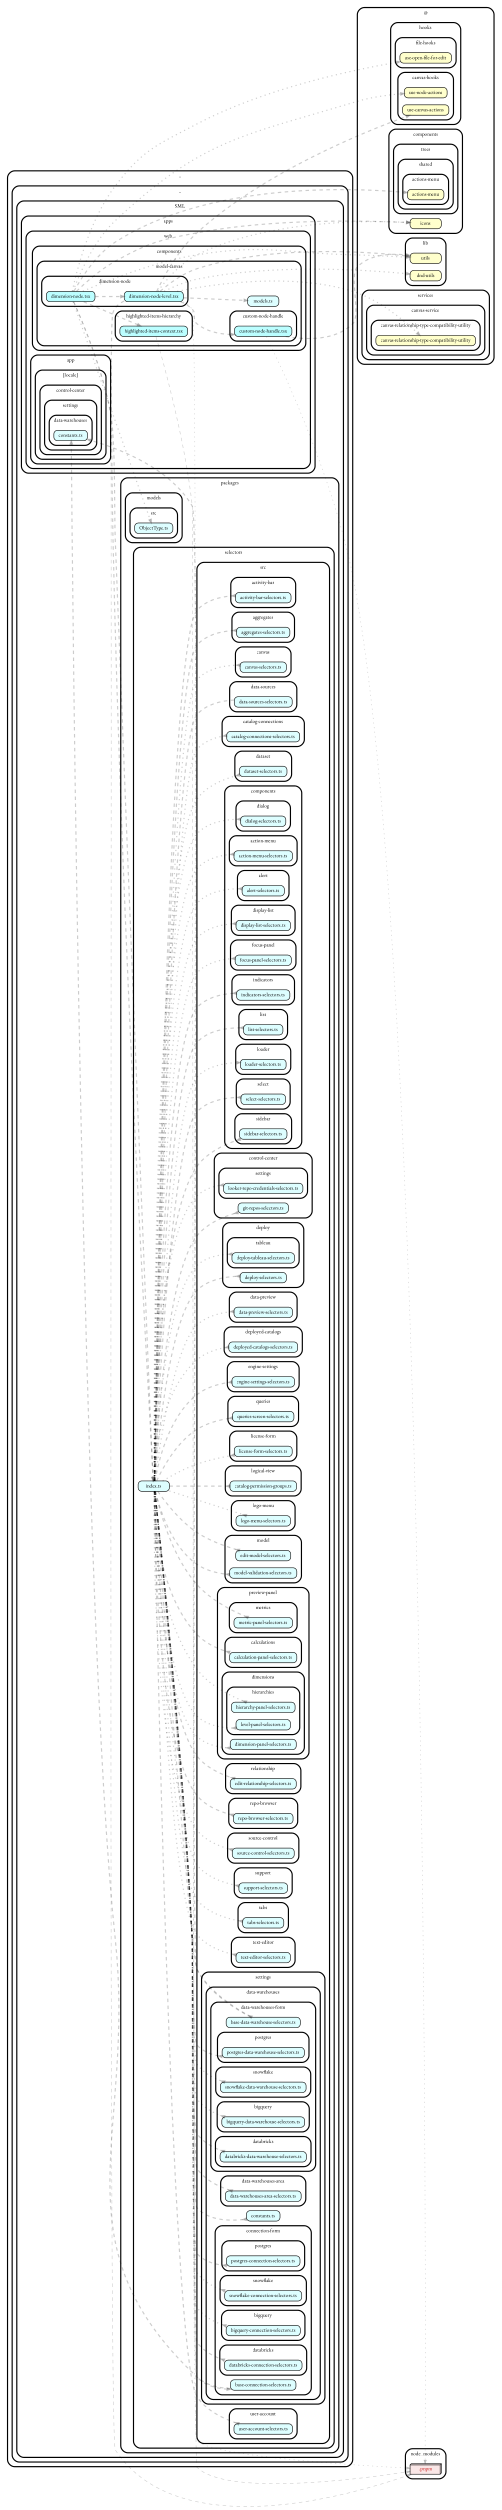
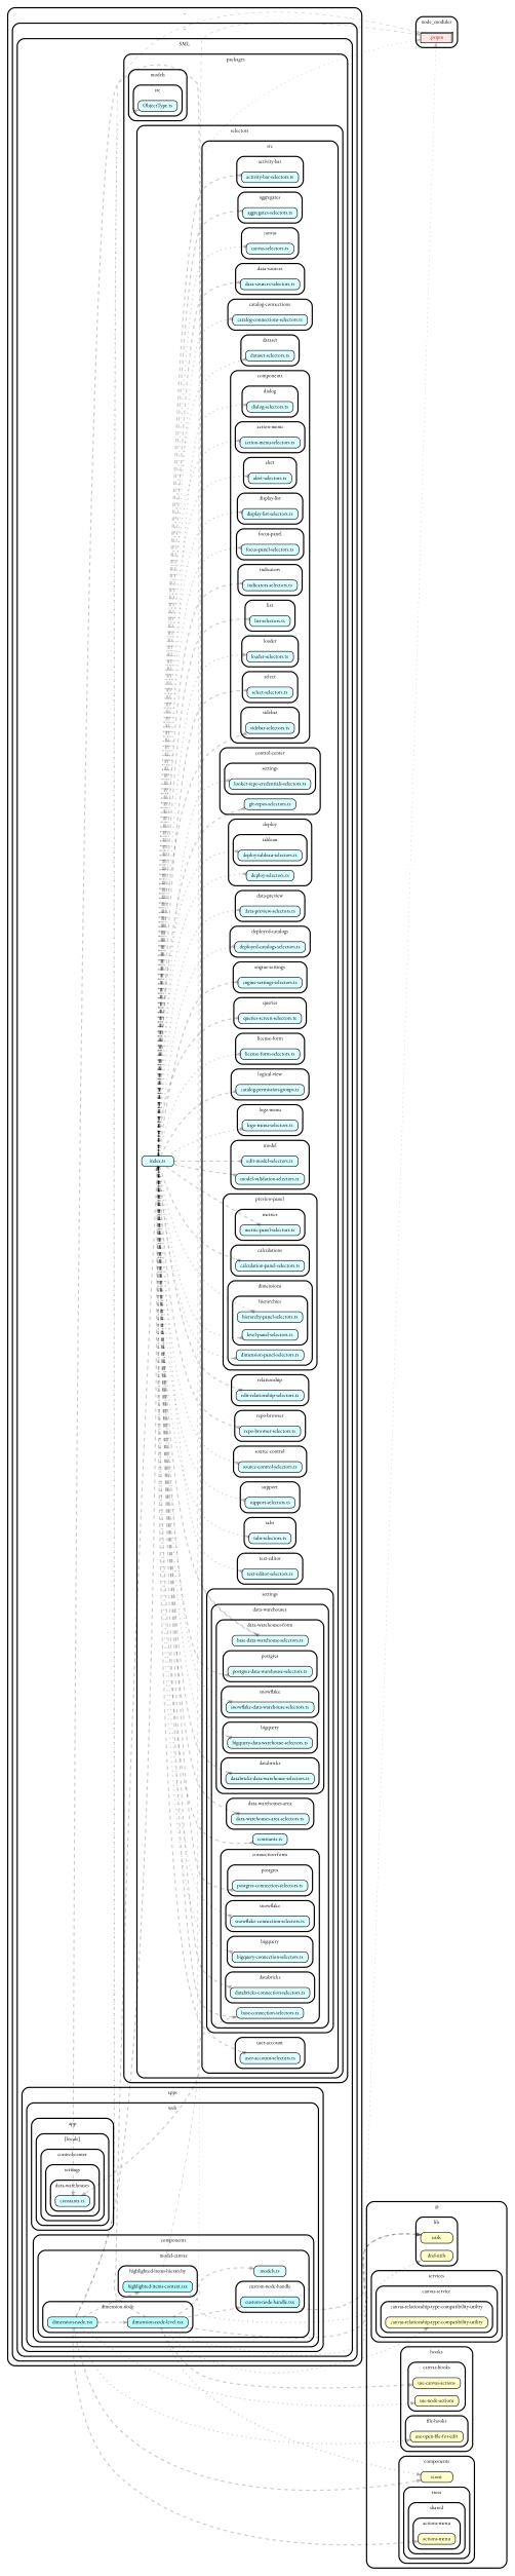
  strict digraph {
    compound=true
    fillcolor="#ffffff"
    fontname="EB Garamond"
    fontsize=9
    nodesep=0.16
    rankdir=LR
    ranksep=0.18
    splines=true
    style="rounded,bold,filled"
    node [color=black fillcolor="#ddfeff" fontcolor=black fontname="EB Garamond" fontsize=9 shape=box style="rounded, filled"]
    edge [arrowhead=inv arrowsize=0.6 color="#00000033" fontname="EB Garamond" fontsize=9 penwidth=2.0 style=dashed]
    n1 [height=0.2 label=<constants.ts>]
    n2 [fillcolor="#bbfeff" height=0.2 label=<highlighted-items-context.tsx>]
    n3 [fillcolor="#bbfeff" height=0.2 label=<custom-node-handle.tsx>]
    n4 [fillcolor="#bbfeff" height=0.2 label=<dimension-node-level.tsx>]
    n5 [fillcolor="#bbfeff" height=0.2 label=<dimension-node.tsx>]
    n6 [height=0.2 label=<models.ts>]
    n7 [height=0.2 label=<ObjectType.ts>]
    n8 [height=0.2 label=<activity-bar-selectors.ts>]
    n9 [height=0.2 label=<aggregates-selectors.ts>]
    n10 [height=0.2 label=<canvas-selectors.ts>]
    n11 [height=0.2 label=<data-sources-selectors.ts>]
    n12 [height=0.2 label=<catalog-connections-selectors.ts>]
    n13 [height=0.2 label=<dataset-selectors.ts>]
    n14 [height=0.2 label=<dialog-selectors.ts>]
    n15 [height=0.2 label=<action-menu-selectors.ts>]
    n16 [height=0.2 label=<alert-selectors.ts>]
    n17 [height=0.2 label=<display-list-selectors.ts>]
    n18 [height=0.2 label=<focus-panel-selectors.ts>]
    n19 [height=0.2 label=<indicators-selectors.ts>]
    n20 [height=0.2 label=<list-selectors.ts>]
    n21 [height=0.2 label=<loader-selectors.ts>]
    n22 [height=0.2 label=<select-selectors.ts>]
    n23 [height=0.2 label=<sidebar-selectors.ts>]
    n24 [height=0.2 label=<looker-repo-credentials-selectors.ts>]
    n25 [height=0.2 label=<git-repos-selectors.ts>]
    n26 [height=0.2 label=<deploy-tableau-selectors.ts>]
    n27 [height=0.2 label=<deploy-selectors.ts>]
    n28 [height=0.2 label=<data-preview-selectors.ts>]
    n29 [height=0.2 label=<deployed-catalogs-selectors.ts>]
    n30 [height=0.2 label=<engine-settings-selectors.ts>]
    n31 [height=0.2 label=<queries-screen-selectors.ts>]
    n32 [height=0.2 label=<license-form-selectors.ts>]
    n33 [height=0.2 label=<catalog-permission-groups.ts>]
    n34 [height=0.2 label=<logo-menu-selectors.ts>]
    n35 [height=0.2 label=<edit-model-selectors.ts>]
    n36 [height=0.2 label=<model-validation-selectors.ts>]
    n37 [height=0.2 label=<metric-panel-selectors.ts>]
    n38 [height=0.2 label=<calculation-panel-selectors.ts>]
    n39 [height=0.2 label=<hierarchy-panel-selectors.ts>]
    n40 [height=0.2 label=<level-panel-selectors.ts>]
    n41 [height=0.2 label=<dimension-panel-selectors.ts>]
    n42 [height=0.2 label=<edit-relationship-selectors.ts>]
    n43 [height=0.2 label=<repo-browser-selectors.ts>]
    n44 [height=0.2 label=<bigquery-data-warehouse-selectors.ts>]
    n45 [height=0.2 label=<databricks-data-warehouse-selectors.ts>]
    n46 [height=0.2 label=<postgres-data-warehouse-selectors.ts>]
    n47 [height=0.2 label=<snowflake-data-warehouse-selectors.ts>]
    n48 [height=0.2 label=<base-data-warehouse-selectors.ts>]
    n49 [height=0.2 label=<bigquery-connection-selectors.ts>]
    n50 [height=0.2 label=<databricks-connection-selectors.ts>]
    n51 [height=0.2 label=<postgres-connection-selectors.ts>]
    n52 [height=0.2 label=<snowflake-connection-selectors.ts>]
    n53 [height=0.2 label=<base-connection-selectors.ts>]
    n54 [height=0.2 label=<data-warehouses-area-selectors.ts>]
    n55 [height=0.2 label=<constants.ts>]
    n56 [height=0.2 label=<source-control-selectors.ts>]
    n57 [height=0.2 label=<support-selectors.ts>]
    n58 [height=0.2 label=<tabs-selectors.ts>]
    n59 [height=0.2 label=<text-editor-selectors.ts>]
    n60 [height=0.2 label=<user-account-selectors.ts>]
    n61 [height=0.2 label=<index.ts>]
    n62 [fillcolor="#ffffcc" height=0.2 label=<use-canvas-actions>]
    n63 [fillcolor="#ffffcc" height=0.2 label=<use-node-actions>]
    n64 [fillcolor="#ffffcc" height=0.2 label=<use-open-file-for-edit>]
    n65 [fillcolor="#ffffcc" height=0.2 label="actions-menu"]
    n66 [fillcolor="#ffffcc" height=0.2 label=<icons>]
    n67 [fillcolor="#ffffcc" height=0.2 label=<utils>]
    n68 [fillcolor="#ffffcc" height=0.2 label=<dnd-utils>]
    n69 [fillcolor="#ffffcc" height=0.2 label="canvas-relationship-type-compatibility-utility"]
    n70 [fillcolor="#c40b0a1a" fontcolor="#c40b0a" height=0.2 label=<.pnpm> shape=box3d]
    subgraph cluster_1 {
      label=".."
      subgraph cluster_2 {
        label=".."
        subgraph cluster_3 {
          label=SML
          subgraph cluster_4 {
            label=apps
            subgraph cluster_5 {
              label=web
              subgraph cluster_6 {
                label=app
                subgraph cluster_7 {
                  label="[locale]"
                  subgraph cluster_8 {
                    label="control-center"
                    subgraph cluster_9 {
                      label=settings
                      subgraph cluster_10 {
                        label="data-warehouses"
                        n1
                      }
                    }
                  }
                }
              }
              subgraph cluster_11 {
                label=components
                subgraph cluster_12 {
                  label="model-canvas"
                  n6
                  subgraph cluster_13 {
                    label="highlighted-items-hierarchy"
                    n2
                  }
                  subgraph cluster_14 {
                    label="custom-node-handle"
                    n3
                  }
                  subgraph cluster_15 {
                    label="dimension-node"
                    n4
                    n5
                  }
                }
              }
            }
          }
          subgraph cluster_16 {
            label=packages
            subgraph cluster_17 {
              label=models
              subgraph cluster_18 {
                label=src
                n7
              }
            }
            subgraph cluster_19 {
              label=selectors
              n61
              subgraph cluster_20 {
                label=src
                subgraph cluster_21 {
                  label="activity-bar"
                  n8
                }
                subgraph cluster_22 {
                  label=aggregates
                  n9
                }
                subgraph cluster_23 {
                  label=canvas
                  n10
                }
                subgraph cluster_24 {
                  label="data-sources"
                  n11
                }
                subgraph cluster_25 {
                  label="catalog-connections"
                  n12
                }
                subgraph cluster_26 {
                  label=dataset
                  n13
                }
                subgraph cluster_27 {
                  label=components
                  subgraph cluster_28 {
                    label=dialog
                    n14
                  }
                  subgraph cluster_29 {
                    label="action-menu"
                    n15
                  }
                  subgraph cluster_30 {
                    label=alert
                    n16
                  }
                  subgraph cluster_31 {
                    label="display-list"
                    n17
                  }
                  subgraph cluster_32 {
                    label="focus-panel"
                    n18
                  }
                  subgraph cluster_33 {
                    label=indicators
                    n19
                  }
                  subgraph cluster_34 {
                    label=list
                    n20
                  }
                  subgraph cluster_35 {
                    label=loader
                    n21
                  }
                  subgraph cluster_36 {
                    label=select
                    n22
                  }
                  subgraph cluster_37 {
                    label=sidebar
                    n23
                  }
                }
                subgraph cluster_38 {
                  label="control-center"
                  n25
                  subgraph cluster_39 {
                    label=settings
                    n24
                  }
                }
                subgraph cluster_40 {
                  label=deploy
                  n27
                  subgraph cluster_41 {
                    label=tableau
                    n26
                  }
                }
                subgraph cluster_42 {
                  label="data-preview"
                  n28
                }
                subgraph cluster_43 {
                  label="deployed-catalogs"
                  n29
                }
                subgraph cluster_44 {
                  label="engine-settings"
                  n30
                }
                subgraph cluster_45 {
                  label=queries
                  n31
                }
                subgraph cluster_46 {
                  label="license-form"
                  n32
                }
                subgraph cluster_47 {
                  label="logical-view"
                  n33
                }
                subgraph cluster_48 {
                  label="logo-menu"
                  n34
                }
                subgraph cluster_49 {
                  label=model
                  n35
                  n36
                }
                subgraph cluster_50 {
                  label="preview-panel"
                  subgraph cluster_51 {
                    label=metrics
                    n37
                  }
                  subgraph cluster_52 {
                    label=calculations
                    n38
                  }
                  subgraph cluster_53 {
                    label=dimensions
                    n41
                    subgraph cluster_54 {
                      label=hierarchies
                      n39
                      n40
                    }
                  }
                }
                subgraph cluster_55 {
                  label=relationship
                  n42
                }
                subgraph cluster_56 {
                  label="repo-browser"
                  n43
                }
                subgraph cluster_57 {
                  label=settings
                  subgraph cluster_58 {
                    label="data-warehouses"
                    n55
                    subgraph cluster_59 {
                      label="data-warehouses-form"
                      n48
                      subgraph cluster_60 {
                        label=bigquery
                        n44
                      }
                      subgraph cluster_61 {
                        label=databricks
                        n45
                      }
                      subgraph cluster_62 {
                        label=postgres
                        n46
                      }
                      subgraph cluster_63 {
                        label=snowflake
                        n47
                      }
                    }
                    subgraph cluster_64 {
                      label="connection-form"
                      n53
                      subgraph cluster_65 {
                        label=bigquery
                        n49
                      }
                      subgraph cluster_66 {
                        label=databricks
                        n50
                      }
                      subgraph cluster_67 {
                        label=postgres
                        n51
                      }
                      subgraph cluster_68 {
                        label=snowflake
                        n52
                      }
                    }
                    subgraph cluster_69 {
                      label="data-warehouses-area"
                      n54
                    }
                  }
                }
                subgraph cluster_70 {
                  label="source-control"
                  n56
                }
                subgraph cluster_71 {
                  label=support
                  n57
                }
                subgraph cluster_72 {
                  label=tabs
                  n58
                }
                subgraph cluster_73 {
                  label="text-editor"
                  n59
                }
                subgraph cluster_74 {
                  label="user-account"
                  n60
                }
              }
            }
          }
        }
      }
    }
    subgraph cluster_75 {
      label="@"
      subgraph cluster_76 {
        label=hooks
        subgraph cluster_77 {
          label="canvas-hooks"
          n62
          n63
        }
        subgraph cluster_78 {
          label="file-hooks"
          n64
        }
      }
      subgraph cluster_79 {
        label=components
        n66
        subgraph cluster_80 {
          label=trees
          subgraph cluster_81 {
            label=shared
            subgraph cluster_82 {
              label="actions-menu"
              n65
            }
          }
        }
      }
      subgraph cluster_83 {
        label=lib
        n67
        n68
      }
      subgraph cluster_84 {
        label=services
        subgraph cluster_85 {
          label="canvas-service"
          subgraph cluster_86 {
            label="canvas-relationship-type-compatibility-utility"
            n69
          }
        }
      }
    }
    subgraph cluster_87 {
      label=node_modules
      n70
    }
    n2 -> n70 [arrowhead=normal penwidth=1.0]
    n3 -> n67 [arrowhead=normal]
    n3 -> n70 [arrowhead=normal penwidth=1.0 style=dotted]
    n4 -> n3 [arrowhead=normal]
    n4 -> n6 [arrowhead=normal]
    n4 -> n61 [arrowhead=normal]
    n4 -> n62 [arrowhead=normal]
    n4 -> n66 [arrowhead=normal style=dotted]
    n4 -> n67 [arrowhead=normal]
    n4 -> n68 [arrowhead=normal style=dotted]
    n4 -> n69 [arrowhead=normal style=dotted]
    n4 -> n70 [arrowhead=normal penwidth=1.0 style=dotted]
    n5 -> n2 [arrowhead=normal]
    n5 -> n4 [arrowhead=normal]
    n5 -> n7 [arrowhead=normal style=dotted]
    n5 -> n61 [arrowhead=normal]
    n5 -> n63 [arrowhead=normal style=dotted]
    n5 -> n64 [arrowhead=normal style=dotted]
    n5 -> n65 [arrowhead=normal]
    n5 -> n66 [arrowhead=normal]
-   n5 -> n67 [arrowhead=normal style=dotted]
+   n2 -> n67 [arrowhead=normal style=dotted]
    n5 -> n70 [arrowhead=normal penwidth=1.0]
    n48 -> n1 [arrowhead=normal]
    n53 -> n1 [arrowhead=normal]
    n61 -> n8
    n61 -> n9
    n61 -> n10 [style=dotted]
-   n11 -> n61
+   n61 -> n11
    n61 -> n12 [style=dotted]
    n61 -> n13 [style=dotted]
    n61 -> n14 [style=dotted]
    n61 -> n15 [style=dotted]
    n61 -> n16 [style=dotted]
    n61 -> n17 [style=dotted]
    n61 -> n18 [style=dotted]
    n61 -> n19
    n61 -> n20
    n61 -> n21 [arrowhead=normal style=dotted]
    n61 -> n22
    n61 -> n23
    n61 -> n24 [style=dotted]
    n61 -> n25
    n61 -> n26 [style=dotted]
-   n61 -> n27
+   n61 -> n27 [style=dotted]
    n61 -> n28 [style=dotted]
    n61 -> n29 [style=dotted]
    n61 -> n30
    n61 -> n31
    n61 -> n32 [style=dotted]
    n61 -> n33
    n61 -> n34 [style=dotted]
    n61 -> n35
    n61 -> n36
    n61 -> n37
    n61 -> n38
    n61 -> n39 [style=dotted]
    n61 -> n40 [style=dotted]
    n61 -> n41 [style=dotted]
    n61 -> n42
    n61 -> n43
    n61 -> n44 [style=dotted]
    n61 -> n45
    n61 -> n46
    n61 -> n47 [style=dotted]
    n61 -> n48
    n61 -> n49 [style=dotted]
    n61 -> n50
    n61 -> n51
    n61 -> n52 [style=dotted]
    n61 -> n53 [arrowhead=normal]
    n61 -> n54
    n61 -> n55
    n61 -> n56 [style=dotted]
    n61 -> n57 [style=dotted]
    n61 -> n58 [style=dotted]
    n61 -> n59 [style=dotted]
    n61 -> n60
  }
